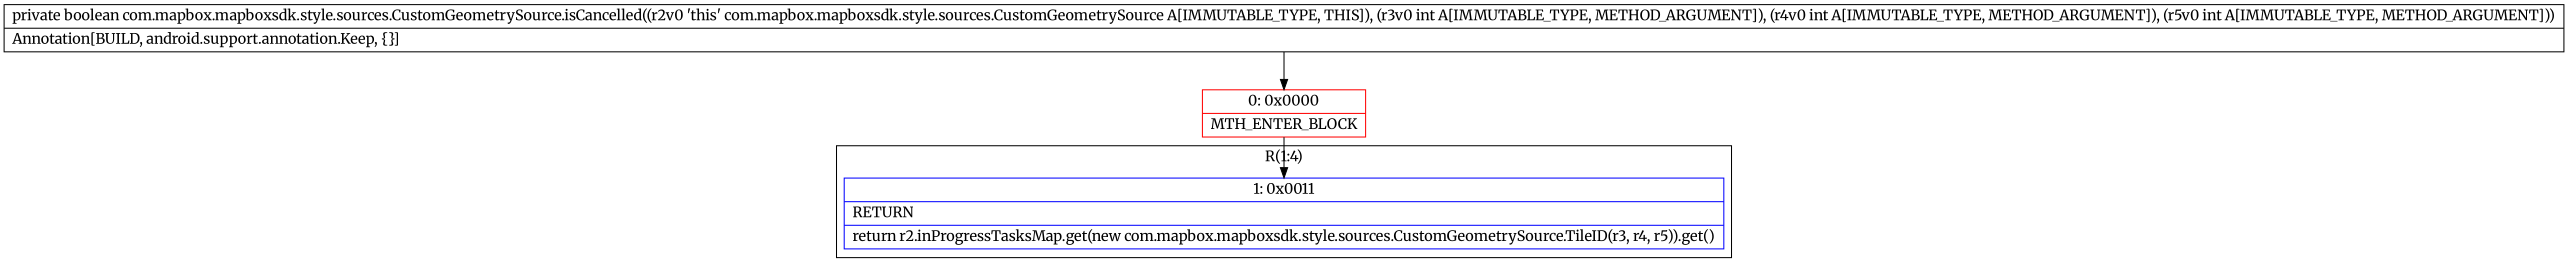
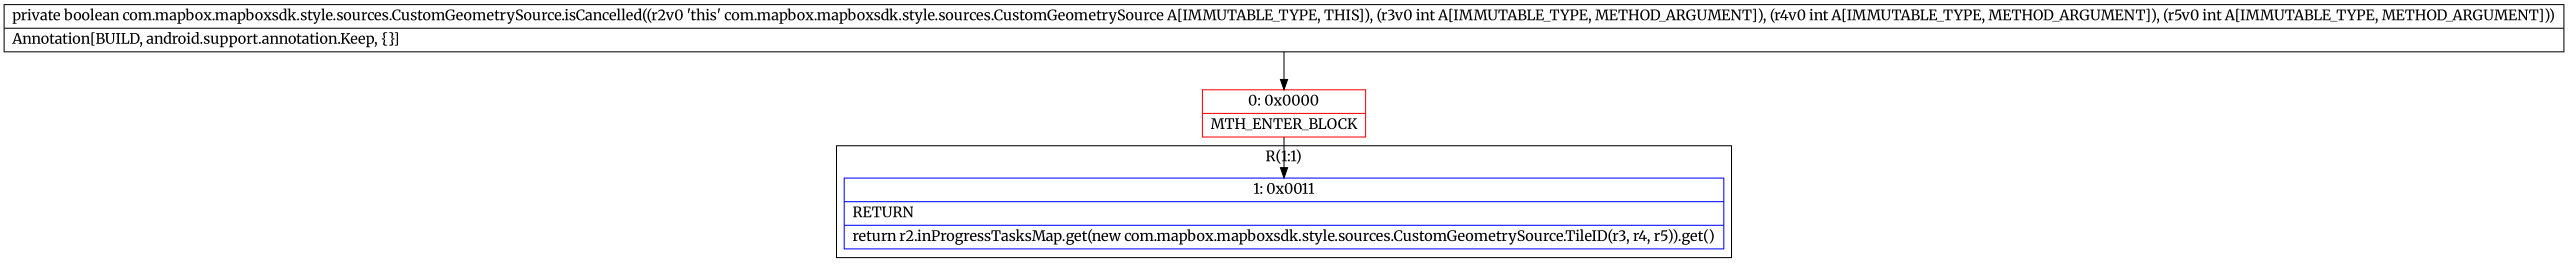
  digraph {
    fontname=Merriweather
    node [shape=record fontname=Merriweather]
    edge [fontname=Merriweather]
    n1 [color=blue label="{1\:\ 0x0011|RETURN\l|return r2.inProgressTasksMap.get(new com.mapbox.mapboxsdk.style.sources.CustomGeometrySource.TileID(r3, r4, r5)).get()\l}"]
    n2 [color=red label="{0\:\ 0x0000|MTH_ENTER_BLOCK\l}"]
    n3 [label="{private boolean com.mapbox.mapboxsdk.style.sources.CustomGeometrySource.isCancelled((r2v0 'this' com.mapbox.mapboxsdk.style.sources.CustomGeometrySource A[IMMUTABLE_TYPE, THIS]), (r3v0 int A[IMMUTABLE_TYPE, METHOD_ARGUMENT]), (r4v0 int A[IMMUTABLE_TYPE, METHOD_ARGUMENT]), (r5v0 int A[IMMUTABLE_TYPE, METHOD_ARGUMENT]))  | Annotation[BUILD, android.support.annotation.Keep, \{\}]\l}"]
    subgraph cluster_1 {
-     label="R(1:4)"
+     label="R(1:1)"
      n1
    }
    n2 -> n1
    n3 -> n2
  }
